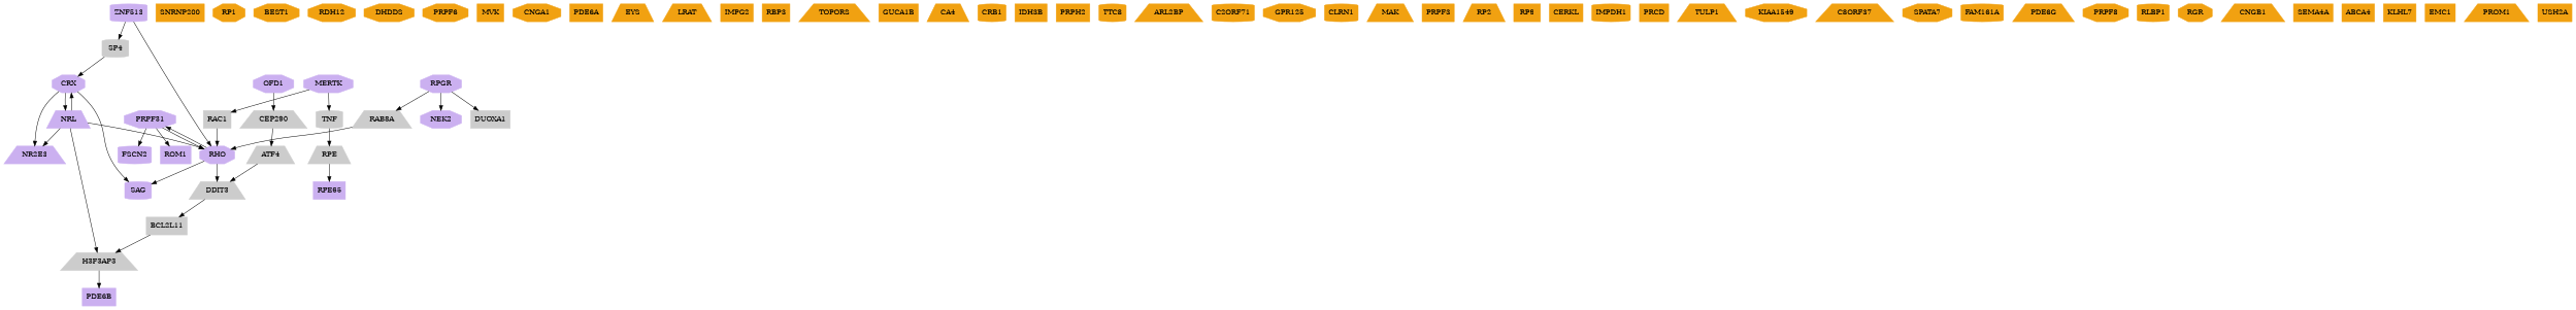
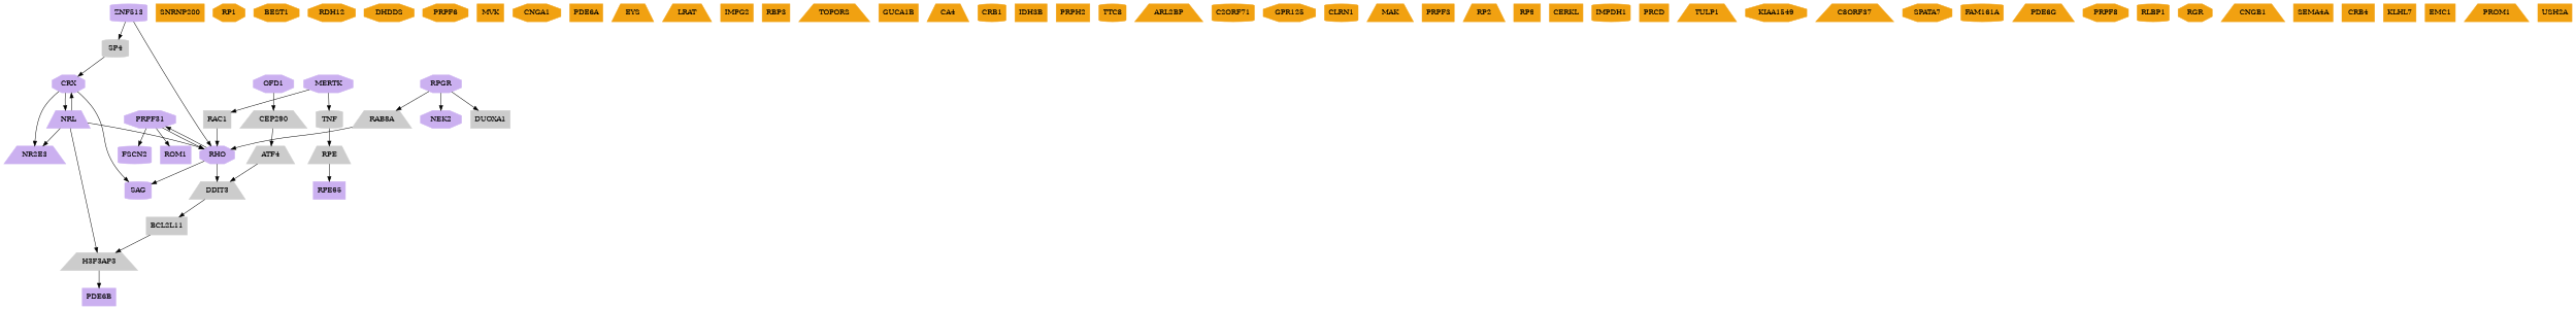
  digraph {
    splines=true
    node [color="#F1A111" shape=box style=filled]
    PRPF31 [color="#CBB0F0" shape=octagon]
    RHO [color="#CBB0F0" shape=octagon]
    FSCN2 [color="#CBB0F0" shape=cylinder]
    ROM1 [color="#CBB0F0"]
    SAG [color="#CBB0F0" shape=cylinder]
    DDIT3 [color="#CCCCCC" shape=trapezium]
    BCL2L11 [color="#CCCCCC"]
    H3F3AP3 [color="#CCCCCC" shape=trapezium]
    PDE6B [color="#CBB0F0"]
    OFD1 [color="#CBB0F0" shape=octagon]
    CEP290 [color="#CCCCCC" shape=trapezium]
    ATF4 [color="#CCCCCC" shape=trapezium]
    ZNF513 [color="#CBB0F0" shape=cylinder]
    SP4 [color="#CCCCCC" shape=cylinder]
    CRX [color="#CBB0F0" shape=octagon]
    NRL [color="#CBB0F0" shape=trapezium]
    NR2E3 [color="#CBB0F0" shape=trapezium]
    MERTK [color="#CBB0F0" shape=octagon]
    RAC1 [color="#CCCCCC"]
    TNF [color="#CCCCCC" shape=cylinder]
    RPE [color="#CCCCCC" shape=trapezium]
    RPE65 [color="#CBB0F0"]
    RPGR [color="#CBB0F0" shape=octagon]
    DUOXA1 [color="#CCCCCC"]
    RAB8A [color="#CCCCCC" shape=trapezium]
    NEK2 [color="#CBB0F0" shape=octagon]
    SNRNP200
    RP1 [shape=octagon]
    BEST1 [shape=octagon]
    RDH12 [shape=octagon]
    DHDDS [shape=octagon]
    PRPF6 [shape=octagon]
    MVK
    CNGA1 [shape=octagon]
    PDE6A
    EYS [shape=trapezium]
    LRAT [shape=trapezium]
    IMPG2
    RBP3
    TOPORS [shape=trapezium]
    GUCA1B
    CA4 [shape=trapezium]
    CRB1 [shape=cylinder]
    IDH3B
    PRPH2
    TTC8 [shape=cylinder]
    ARL2BP [shape=trapezium]
    C2ORF71 [shape=cylinder]
    GPR125 [shape=octagon]
    CLRN1 [shape=cylinder]
    MAK [shape=trapezium]
    PRPF3
    RP2 [shape=trapezium]
    RP9
    CERKL
    IMPDH1 [shape=cylinder]
    PRCD
    TULP1 [shape=trapezium]
    KIAA1549 [shape=octagon]
    C8ORF37 [shape=trapezium]
    SPATA7 [shape=octagon]
    FAM161A [shape=cylinder]
    PDE6G [shape=trapezium]
    PRPF8 [shape=octagon]
    RLBP1 [shape=cylinder]
    RGR [shape=octagon]
    CNGB1 [shape=trapezium]
    SEMA4A
-   ABCA4
+   ABCA4 [label=CRB4]
    KLHL7
    EMC1
    PROM1 [shape=trapezium]
    USH2A
    PRPF31 -> RHO
    PRPF31 -> FSCN2
    PRPF31 -> ROM1
    RHO -> PRPF31
    RHO -> SAG
    RHO -> DDIT3
    DDIT3 -> BCL2L11
    BCL2L11 -> H3F3AP3
    H3F3AP3 -> PDE6B
    OFD1 -> CEP290
    CEP290 -> ATF4
    ATF4 -> DDIT3
    ZNF513 -> RHO
    ZNF513 -> SP4
    SP4 -> CRX
    CRX -> SAG
    CRX -> NRL
    CRX -> NR2E3
    NRL -> RHO
    NRL -> H3F3AP3
    NRL -> CRX
    NRL -> NR2E3
    MERTK -> RAC1
    MERTK -> TNF
    RAC1 -> RHO
    TNF -> RPE
    RPE -> RPE65
    RPGR -> DUOXA1
    RPGR -> RAB8A
    RPGR -> NEK2
    RAB8A -> RHO
  }
